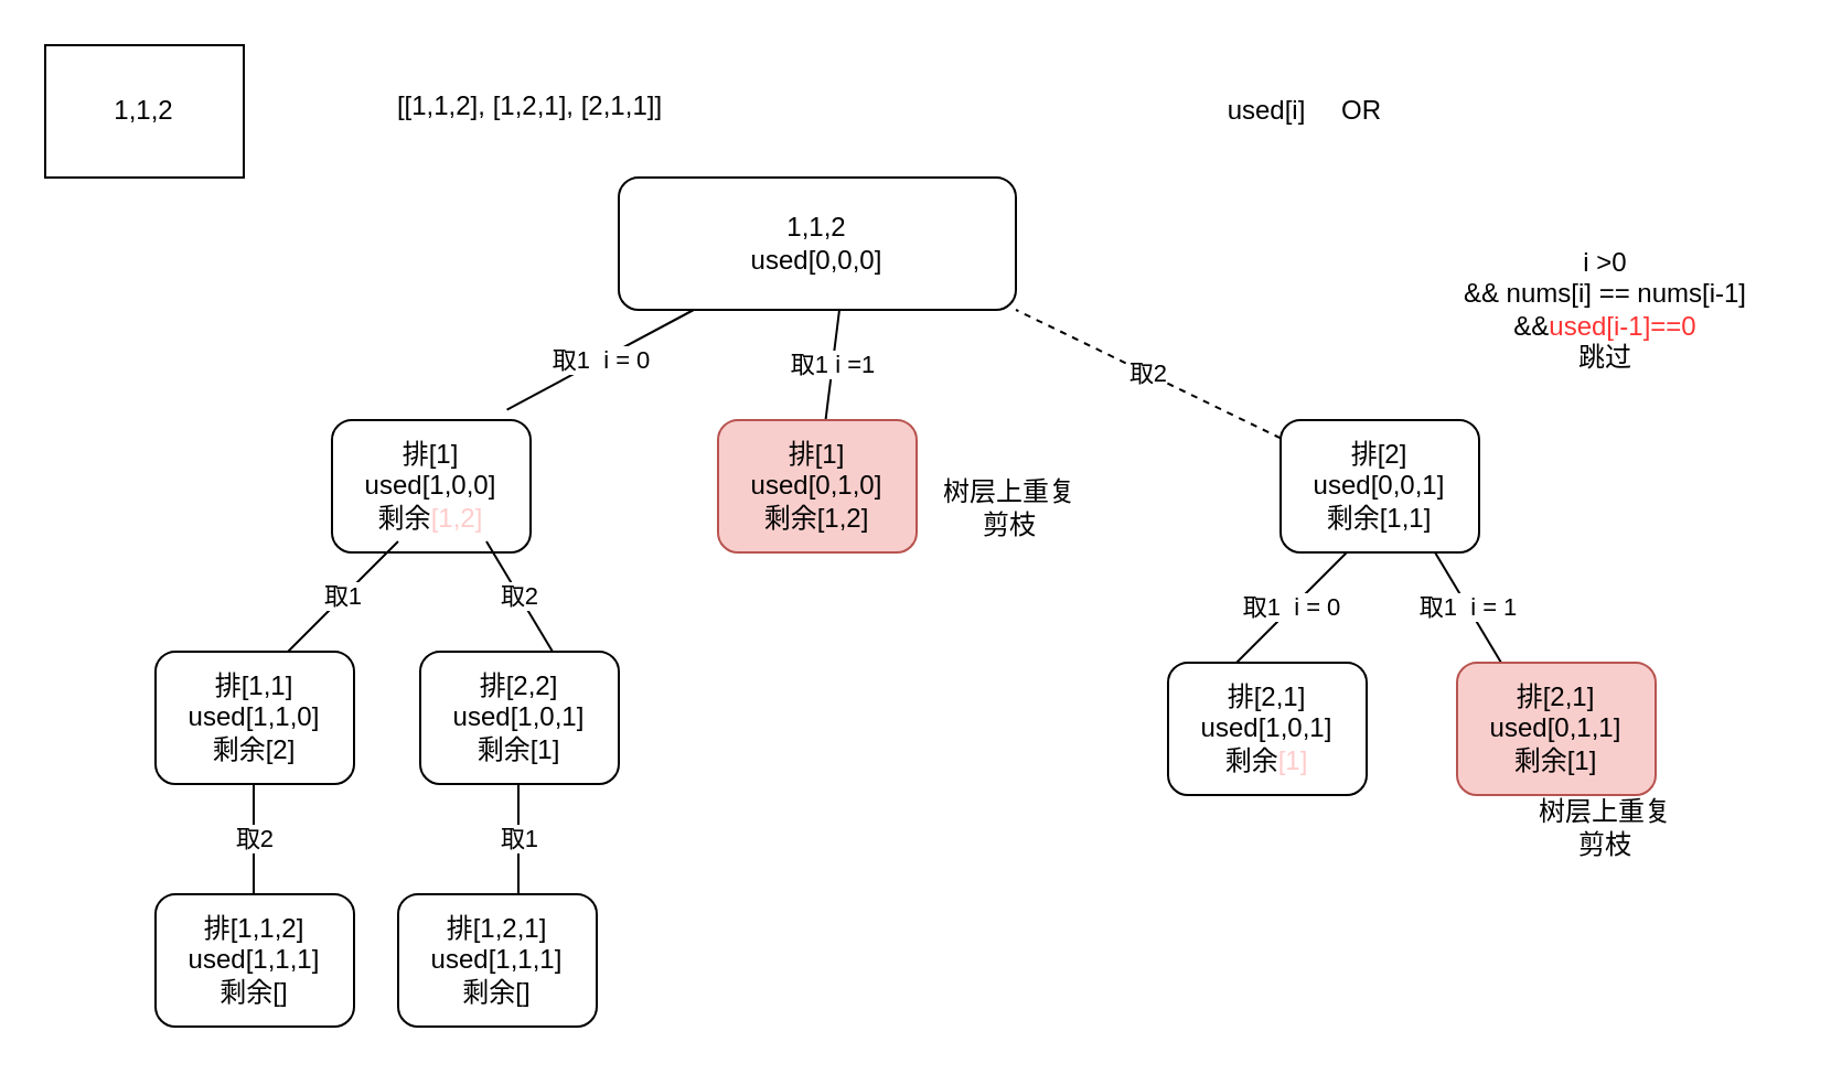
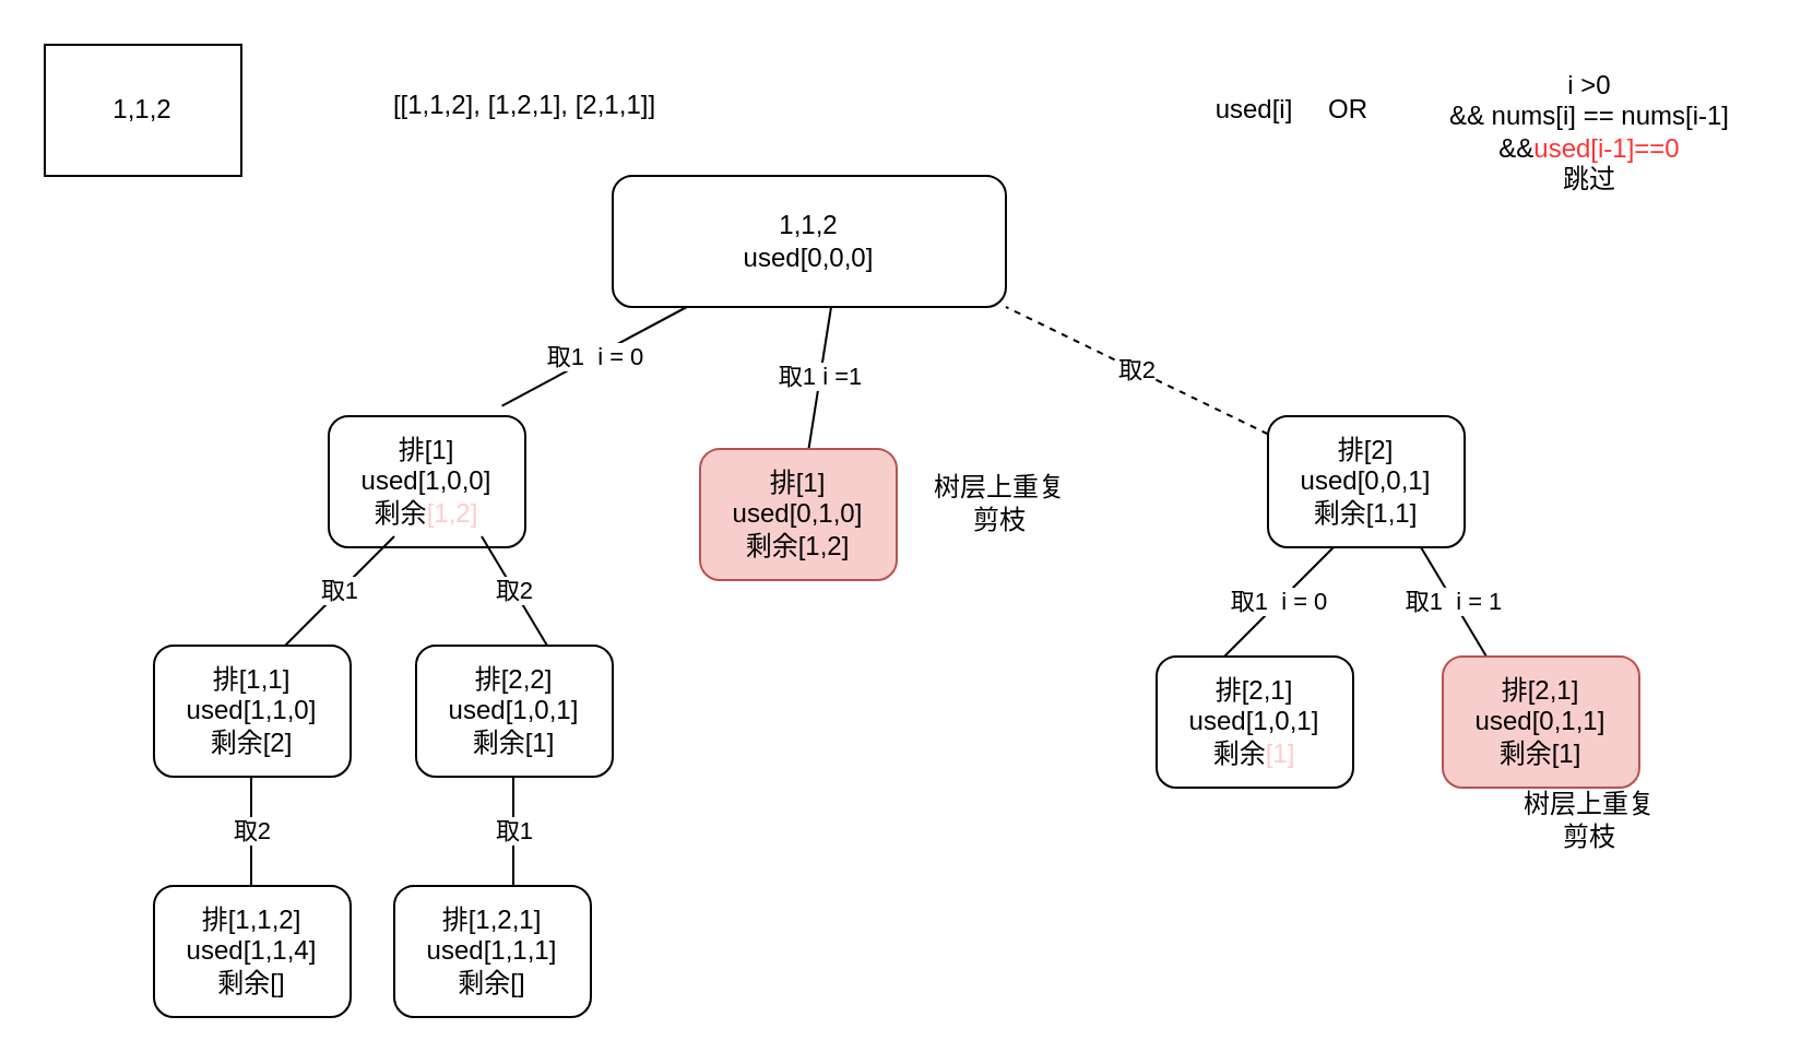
  <mxCell id="0" />
  <mxCell id="1" parent="0" />
  <mxCell id="2" value="1,1,2&lt;br&gt;used[0,0,0]" style="rounded=1;whiteSpace=wrap;html=1;" parent="1" vertex="1"><mxGeometry x="280" y="80" width="180" height="60" as="geometry" /></mxCell>
  <mxCell id="3" value="1,1,2" style="whiteSpace=wrap;html=1;rounded=0;" parent="1" vertex="1"><mxGeometry x="20" y="20" width="90" height="60" as="geometry" /></mxCell>
  <mxCell id="4" value="取1&amp;nbsp; i = 0" style="endArrow=none;html=1;rounded=0;exitX=0.881;exitY=-0.078;exitDx=0;exitDy=0;exitPerimeter=0;" parent="1" source="5" edge="1" target="2"><mxGeometry width="50" height="50" relative="1" as="geometry"><mxPoint x="240" y="205" as="sourcePoint" /><mxPoint x="290" y="155" as="targetPoint" /></mxGeometry></mxCell>
  <mxCell id="5" value="排[1]&lt;br&gt;used[1,0,0]&lt;br&gt;剩余&lt;font color=&quot;#ffcccc&quot;&gt;[1,2]&lt;/font&gt;" style="rounded=1;whiteSpace=wrap;html=1;" parent="1" vertex="1"><mxGeometry x="150" y="190" width="90" height="60" as="geometry" /></mxCell>
  <mxCell id="6" value="取1" style="endArrow=none;html=1;rounded=0;" parent="1" edge="1"><mxGeometry width="50" height="50" relative="1" as="geometry"><mxPoint x="130" y="295" as="sourcePoint" /><mxPoint x="180" y="245" as="targetPoint" /></mxGeometry></mxCell>
  <mxCell id="7" value="排[1,1]&lt;br&gt;used[1,1,0]&lt;br&gt;剩余[2]" style="rounded=1;whiteSpace=wrap;html=1;" parent="1" vertex="1"><mxGeometry x="70" y="295" width="90" height="60" as="geometry" /></mxCell>
  <mxCell id="8" value="取2" style="endArrow=none;html=1;rounded=0;" parent="1" edge="1"><mxGeometry width="50" height="50" relative="1" as="geometry"><mxPoint x="250" y="295" as="sourcePoint" /><mxPoint x="220" y="245" as="targetPoint" /></mxGeometry></mxCell>
  <mxCell id="9" value="排[2,2]&lt;br&gt;used[1,0,1]&lt;br&gt;剩余[1]" style="rounded=1;whiteSpace=wrap;html=1;" parent="1" vertex="1"><mxGeometry x="190" y="295" width="90" height="60" as="geometry" /></mxCell>
  <mxCell id="10" value="取2" style="endArrow=none;html=1;rounded=0;" parent="1" edge="1"><mxGeometry width="50" height="50" relative="1" as="geometry"><mxPoint x="114.5" y="405" as="sourcePoint" /><mxPoint x="114.5" y="355" as="targetPoint" /></mxGeometry></mxCell>
- <mxCell id="11" value="排[1,1,2]&lt;br&gt;used[1,1,1]&lt;br&gt;剩余[]" style="rounded=1;whiteSpace=wrap;html=1;" parent="1" vertex="1"><mxGeometry x="70" y="405" width="90" height="60" as="geometry" /></mxCell>
+ <mxCell id="11" value="排[1,1,2]&lt;br&gt;used[1,1,4]&lt;br&gt;剩余[]" style="rounded=1;whiteSpace=wrap;html=1;" parent="1" vertex="1"><mxGeometry x="70" y="405" width="90" height="60" as="geometry" /></mxCell>
  <mxCell id="12" value="取1" style="endArrow=none;html=1;rounded=0;" parent="1" edge="1"><mxGeometry width="50" height="50" relative="1" as="geometry"><mxPoint x="234.5" y="405" as="sourcePoint" /><mxPoint x="234.5" y="355" as="targetPoint" /></mxGeometry></mxCell>
  <mxCell id="13" value="排[1,2,1]&lt;br&gt;used[1,1,1]&lt;br&gt;剩余[]" style="rounded=1;whiteSpace=wrap;html=1;" parent="1" vertex="1"><mxGeometry x="180" y="405" width="90" height="60" as="geometry" /></mxCell>
  <mxCell id="14" value="取1 i =1" style="endArrow=none;html=1;rounded=0;" parent="1" source="15" edge="1"><mxGeometry width="50" height="50" relative="1" as="geometry"><mxPoint x="424" y="210" as="sourcePoint" /><mxPoint x="380" y="140" as="targetPoint" /></mxGeometry></mxCell>
- <mxCell id="15" value="排[1]&lt;br&gt;used[0,1,0]&lt;br&gt;剩余[1,2]" style="rounded=1;whiteSpace=wrap;html=1;fillColor=#f8cecc;strokeColor=#b85450;" parent="1" vertex="1"><mxGeometry x="325" y="190" width="90" height="60" as="geometry" /></mxCell>
+ <mxCell id="15" value="排[1]&lt;br&gt;used[0,1,0]&lt;br&gt;剩余[1,2]" style="rounded=1;whiteSpace=wrap;html=1;fillColor=#f8cecc;strokeColor=#b85450;" parent="1" vertex="1"><mxGeometry x="320" y="205" width="90" height="60" as="geometry" /></mxCell>
  <mxCell id="16" value="取2" style="endArrow=none;html=1;rounded=0;entryX=1;entryY=1;entryDx=0;entryDy=0;dashed=1;" parent="1" source="17" target="2" edge="1"><mxGeometry width="50" height="50" relative="1" as="geometry"><mxPoint x="674" y="210" as="sourcePoint" /><mxPoint x="630" y="140" as="targetPoint" /></mxGeometry></mxCell>
  <mxCell id="17" value="排[2]&lt;br&gt;used[0,0,1]&lt;br&gt;剩余[1,1]" style="rounded=1;whiteSpace=wrap;html=1;" parent="1" vertex="1"><mxGeometry x="580" y="190" width="90" height="60" as="geometry" /></mxCell>
  <mxCell id="18" value="取1&amp;nbsp; i = 0" style="endArrow=none;html=1;rounded=0;" parent="1" edge="1"><mxGeometry width="50" height="50" relative="1" as="geometry"><mxPoint x="560" y="300" as="sourcePoint" /><mxPoint x="610" y="250" as="targetPoint" /></mxGeometry></mxCell>
  <mxCell id="19" value="取1&amp;nbsp; i = 1" style="endArrow=none;html=1;rounded=0;" parent="1" edge="1"><mxGeometry width="50" height="50" relative="1" as="geometry"><mxPoint x="680" y="300" as="sourcePoint" /><mxPoint x="650" y="250" as="targetPoint" /></mxGeometry></mxCell>
  <mxCell id="20" value="排[2,1]&lt;br&gt;used[0,1,1]&lt;br&gt;剩余[1]" style="rounded=1;whiteSpace=wrap;html=1;fillColor=#f8cecc;strokeColor=#b85450;" parent="1" vertex="1"><mxGeometry x="660" y="300" width="90" height="60" as="geometry" /></mxCell>
  <mxCell id="21" value="排[2,1]&lt;br&gt;used[1,0,1]&lt;br&gt;剩余&lt;font color=&quot;#ffcccc&quot;&gt;[1]&lt;/font&gt;" style="rounded=1;whiteSpace=wrap;html=1;" parent="1" vertex="1"><mxGeometry x="529" y="300" width="90" height="60" as="geometry" /></mxCell>
  <mxCell id="22" value="[[1,1,2], [1,2,1], [2,1,1]]" style="text;html=1;strokeColor=none;fillColor=none;align=center;verticalAlign=middle;whiteSpace=wrap;rounded=0;" parent="1" vertex="1"><mxGeometry x="150" y="30" width="180" height="35" as="geometry" /></mxCell>
  <mxCell id="23" value="树层上重复&lt;br&gt;剪枝" style="text;html=1;strokeColor=none;fillColor=none;align=center;verticalAlign=middle;whiteSpace=wrap;rounded=0;" vertex="1" parent="1"><mxGeometry x="420" y="215" width="75" height="30" as="geometry" /></mxCell>
  <mxCell id="24" value="树层上重复&lt;br&gt;剪枝" style="text;html=1;strokeColor=none;fillColor=none;align=center;verticalAlign=middle;whiteSpace=wrap;rounded=0;" vertex="1" parent="1"><mxGeometry x="690" y="360" width="75" height="30" as="geometry" /></mxCell>
- <mxCell id="25" value="i &amp;gt;0 &lt;br&gt;&amp;amp;&amp;amp; nums[i] == nums[i-1] &lt;br&gt;&amp;amp;&amp;amp;&lt;font color=&quot;#ff3333&quot;&gt;used[i-1]==0&lt;/font&gt;&lt;br&gt;跳过" style="text;html=1;strokeColor=none;fillColor=none;align=center;verticalAlign=middle;whiteSpace=wrap;rounded=0;" vertex="1" parent="1"><mxGeometry x="647" y="110" width="161" height="60" as="geometry" /></mxCell>
+ <mxCell id="25" value="i &amp;gt;0 &lt;br&gt;&amp;amp;&amp;amp; nums[i] == nums[i-1] &lt;br&gt;&amp;amp;&amp;amp;&lt;font color=&quot;#ff3333&quot;&gt;used[i-1]==0&lt;/font&gt;&lt;br&gt;跳过" style="text;html=1;strokeColor=none;fillColor=none;align=center;verticalAlign=middle;whiteSpace=wrap;rounded=0;" vertex="1" parent="1"><mxGeometry x="647" y="30" width="161" height="60" as="geometry" /></mxCell>
  <mxCell id="26" value="&lt;font color=&quot;#000000&quot;&gt;used[i]&lt;/font&gt;" style="text;html=1;strokeColor=none;fillColor=none;align=center;verticalAlign=middle;whiteSpace=wrap;rounded=0;fontColor=#FFCCCC;" vertex="1" parent="1"><mxGeometry x="544" y="35" width="60" height="30" as="geometry" /></mxCell>
  <mxCell id="27" value="OR" style="text;html=1;strokeColor=none;fillColor=none;align=center;verticalAlign=middle;whiteSpace=wrap;rounded=0;fontColor=#000000;" vertex="1" parent="1"><mxGeometry x="587" y="35" width="60" height="30" as="geometry" /></mxCell>
